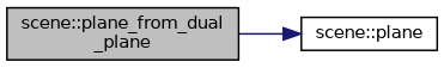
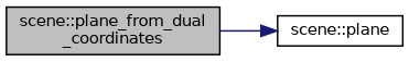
  digraph {
    rankdir=LR
    node [color=black fontname=Helvetica fontsize=10 shape=record style=filled]
-   n1 [fillcolor=grey75 fontcolor=black height=0.2 label="scene::plane_from_dual\l_plane" width=0.4]
+   n1 [fillcolor=grey75 fontcolor=black height=0.2 label="scene::plane_from_dual\l_coordinates" width=0.4]
    n2 [fillcolor=white height=0.2 label="scene::plane" width=0.4]
    n1 -> n2 [color=midnightblue fontname=Helvetica fontsize=10 labelfontname=Helvetica labelfontsize=10 style=solid]
  }
